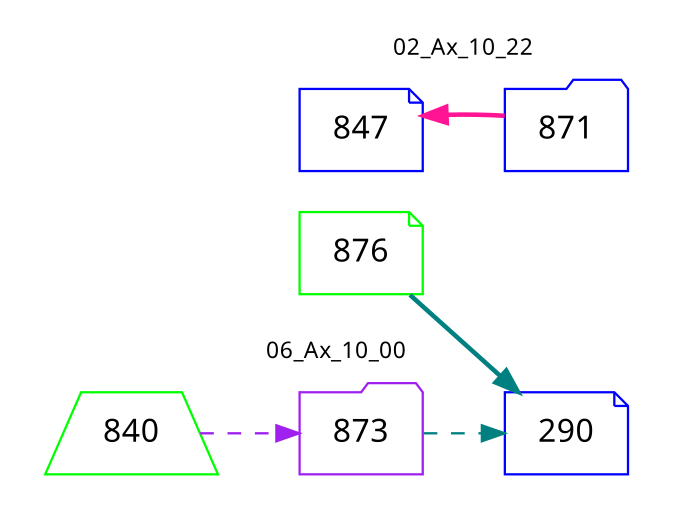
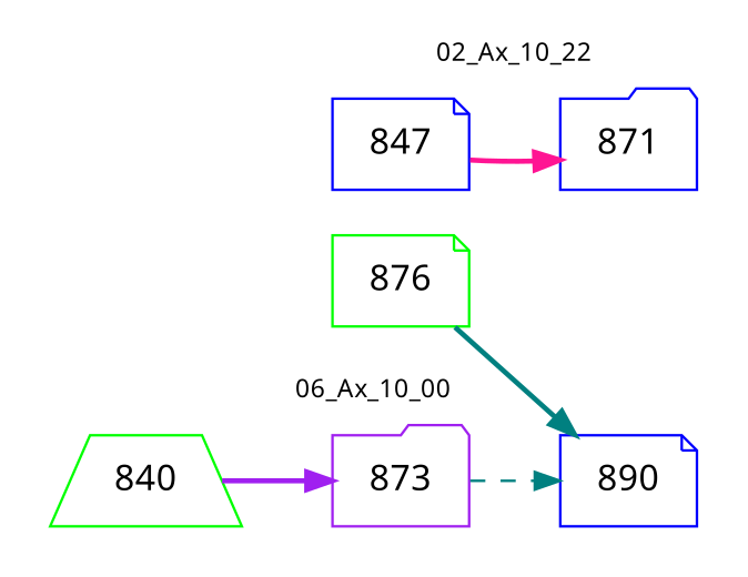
  digraph {
    fontname="Noto Sans"
    rankdir=LR
    node [color=blue fontname="Noto Sans" shape=note]
    edge [color=teal fontname="Noto Sans" style=bold]
    n1 [color=green label=876]
    n2 [label=847]
    n3 [label=871 shape=folder]
    n4 [color=green label=840 shape=trapezium]
    n5 [color=purple label=873 shape=folder]
-   n6 [label=290]
+   n6 [label=890]
    subgraph cluster_1 {
      color=white
      fontsize=10
      label="02_Ax_10_22"
      n1
      n2
      n3
    }
    subgraph cluster_2 {
      color=white
      fontsize=10
      label="06_Ax_10_00"
      n4
      n5
      n6
    }
    n1 -> n6
-   n3 -> n2 [color=deeppink]
-   n4 -> n5 [color=purple style=dashed]
+   n2 -> n3 [color=deeppink]
+   n4 -> n5 [color=purple]
    n5 -> n6 [style=dashed]
  }
